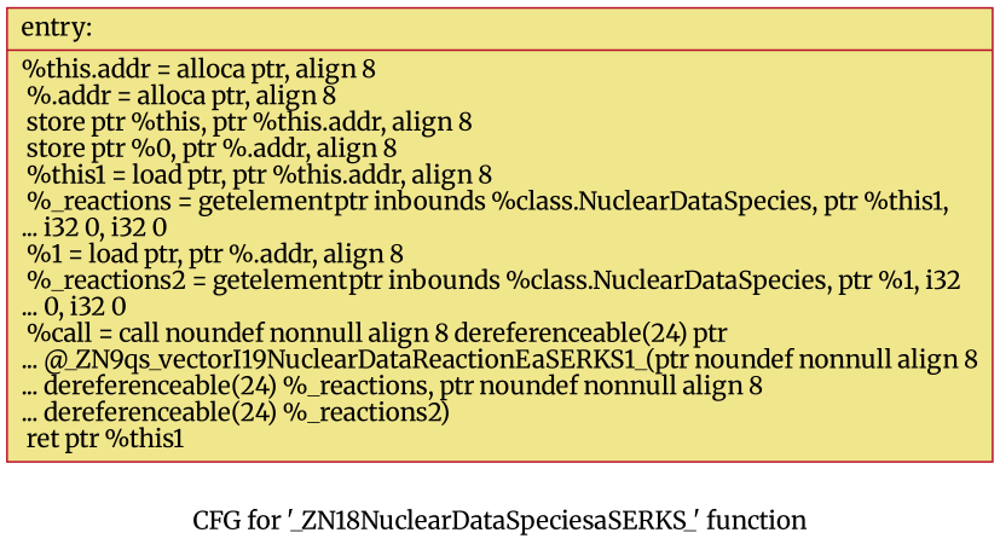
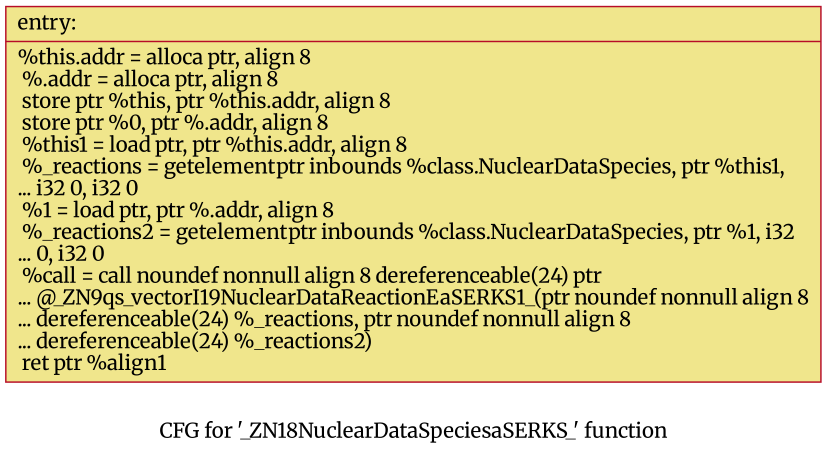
  digraph {
    label="CFG for '_ZN18NuclearDataSpeciesaSERKS_' function"
    fontname=Merriweather
-   n1 [color="#b70d28ff" fillcolor=khaki fontname=Merriweather label="{entry:\l|  %this.addr = alloca ptr, align 8\l  %.addr = alloca ptr, align 8\l  store ptr %this, ptr %this.addr, align 8\l  store ptr %0, ptr %.addr, align 8\l  %this1 = load ptr, ptr %this.addr, align 8\l  %_reactions = getelementptr inbounds %class.NuclearDataSpecies, ptr %this1,\l... i32 0, i32 0\l  %1 = load ptr, ptr %.addr, align 8\l  %_reactions2 = getelementptr inbounds %class.NuclearDataSpecies, ptr %1, i32\l... 0, i32 0\l  %call = call noundef nonnull align 8 dereferenceable(24) ptr\l... @_ZN9qs_vectorI19NuclearDataReactionEaSERKS1_(ptr noundef nonnull align 8\l... dereferenceable(24) %_reactions, ptr noundef nonnull align 8\l... dereferenceable(24) %_reactions2)\l  ret ptr %this1\l}" shape=record style=filled]
+   n1 [color="#b70d28ff" fillcolor=khaki fontname=Merriweather label="{entry:\l|  %this.addr = alloca ptr, align 8\l  %.addr = alloca ptr, align 8\l  store ptr %this, ptr %this.addr, align 8\l  store ptr %0, ptr %.addr, align 8\l  %this1 = load ptr, ptr %this.addr, align 8\l  %_reactions = getelementptr inbounds %class.NuclearDataSpecies, ptr %this1,\l... i32 0, i32 0\l  %1 = load ptr, ptr %.addr, align 8\l  %_reactions2 = getelementptr inbounds %class.NuclearDataSpecies, ptr %1, i32\l... 0, i32 0\l  %call = call noundef nonnull align 8 dereferenceable(24) ptr\l... @_ZN9qs_vectorI19NuclearDataReactionEaSERKS1_(ptr noundef nonnull align 8\l... dereferenceable(24) %_reactions, ptr noundef nonnull align 8\l... dereferenceable(24) %_reactions2)\l  ret ptr %align1\l}" shape=record style=filled]
  }
